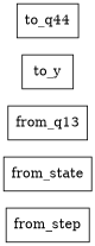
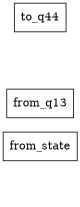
  digraph {
    rankdir=LR
    node [fillcolor=white shape=box style=filled]
-   n1 [label=<from_step>]
    n2 [label=<from_state>]
    n3 [label=<from_q13>]
-   n4 [label=<to_y>]
    n5 [label=<to_q44>]
  }
